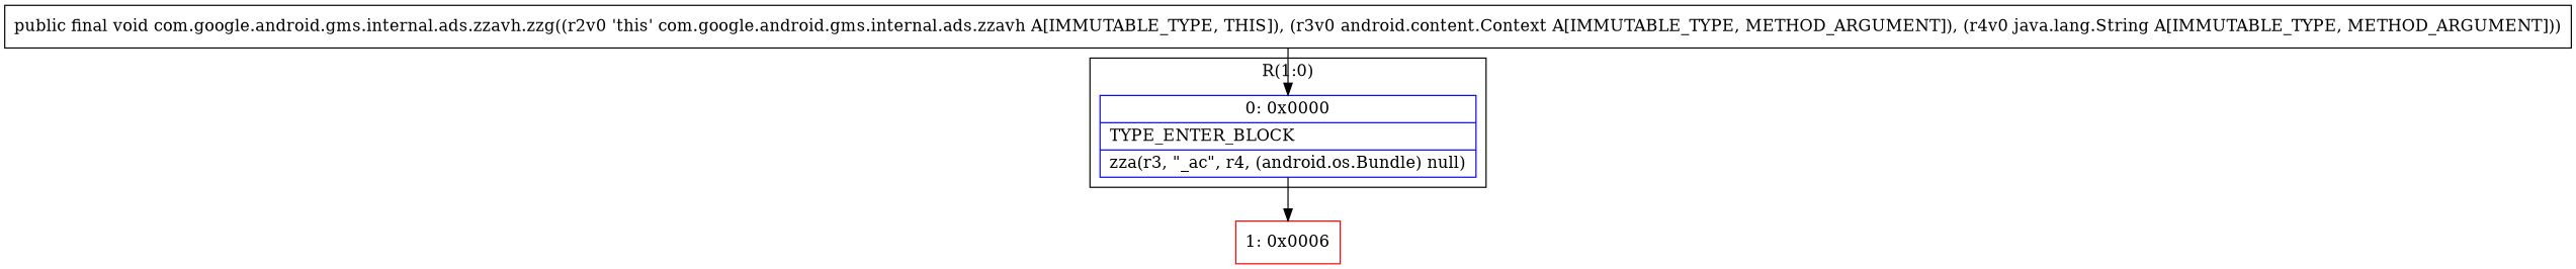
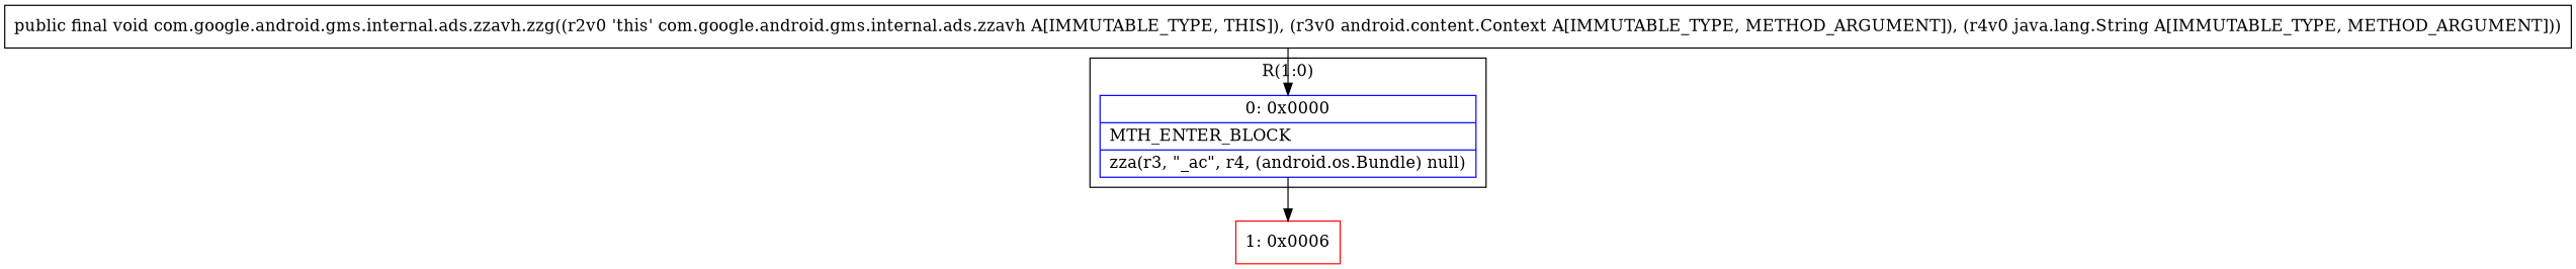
  digraph {
    node [shape=record]
-   n1 [color=blue label="{0\:\ 0x0000|TYPE_ENTER_BLOCK\l|zza(r3, \"_ac\", r4, (android.os.Bundle) null)\l}"]
+   n1 [color=blue label="{0\:\ 0x0000|MTH_ENTER_BLOCK\l|zza(r3, \"_ac\", r4, (android.os.Bundle) null)\l}"]
    n2 [color=red label="{1\:\ 0x0006}"]
    n3 [label="{public final void com.google.android.gms.internal.ads.zzavh.zzg((r2v0 'this' com.google.android.gms.internal.ads.zzavh A[IMMUTABLE_TYPE, THIS]), (r3v0 android.content.Context A[IMMUTABLE_TYPE, METHOD_ARGUMENT]), (r4v0 java.lang.String A[IMMUTABLE_TYPE, METHOD_ARGUMENT])) }"]
    subgraph cluster_1 {
      label="R(1:0)"
      n1
    }
    n1 -> n2
    n3 -> n1
  }
